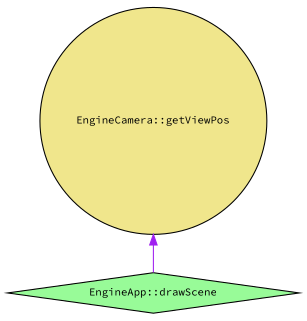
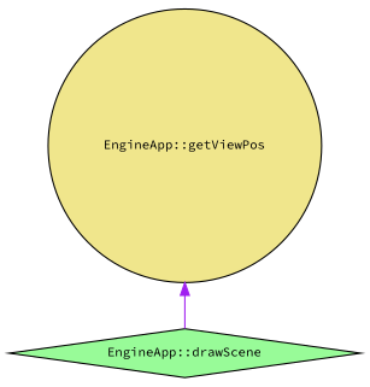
  digraph {
    rankdir=TB
    fontname="Source Code Pro"
    node [color=black fontname="Source Code Pro" fontsize=10 style=filled]
-   n1 [fillcolor=khaki fontcolor=black height=0.2 label="EngineCamera::getViewPos" shape=circle width=0.4]
+   n1 [fillcolor=khaki fontcolor=black height=0.2 label="EngineApp::getViewPos" shape=circle width=0.4]
    n2 [fillcolor=palegreen height=0.2 label="EngineApp::drawScene" shape=diamond width=0.4]
    n1 -> n2 [color=purple dir=back fontname="Source Code Pro" fontsize=10 labelfontname=Helvetica labelfontsize=10 style=solid]
  }
